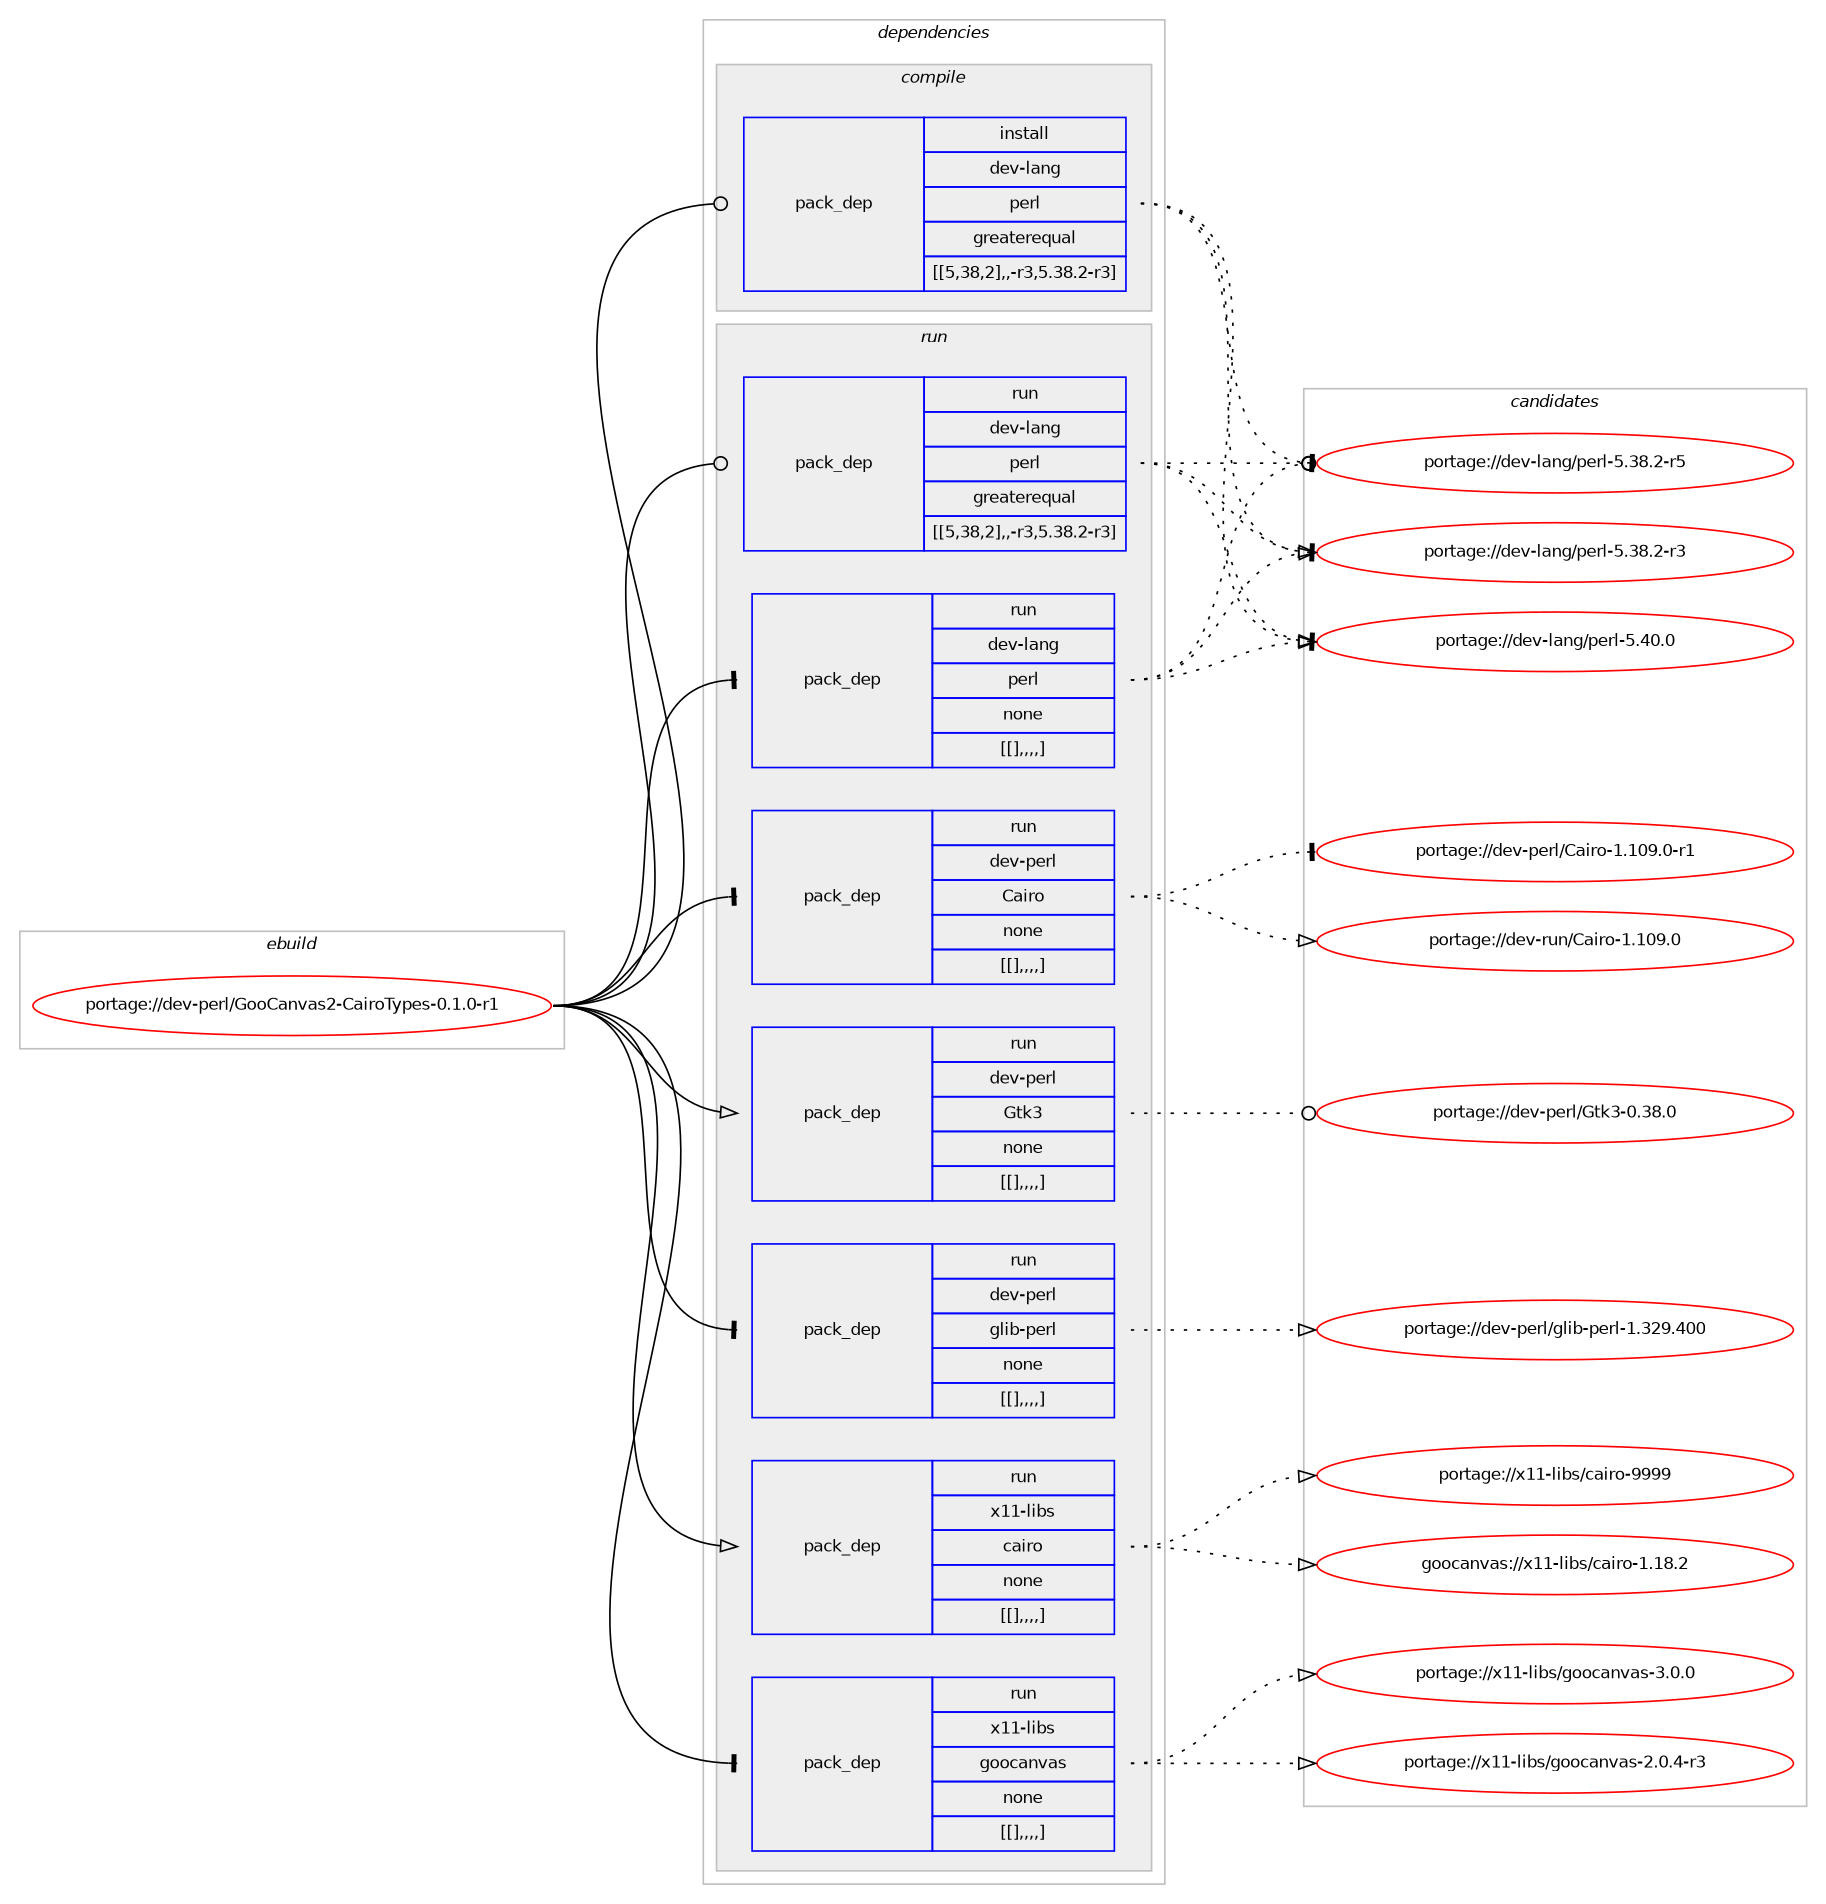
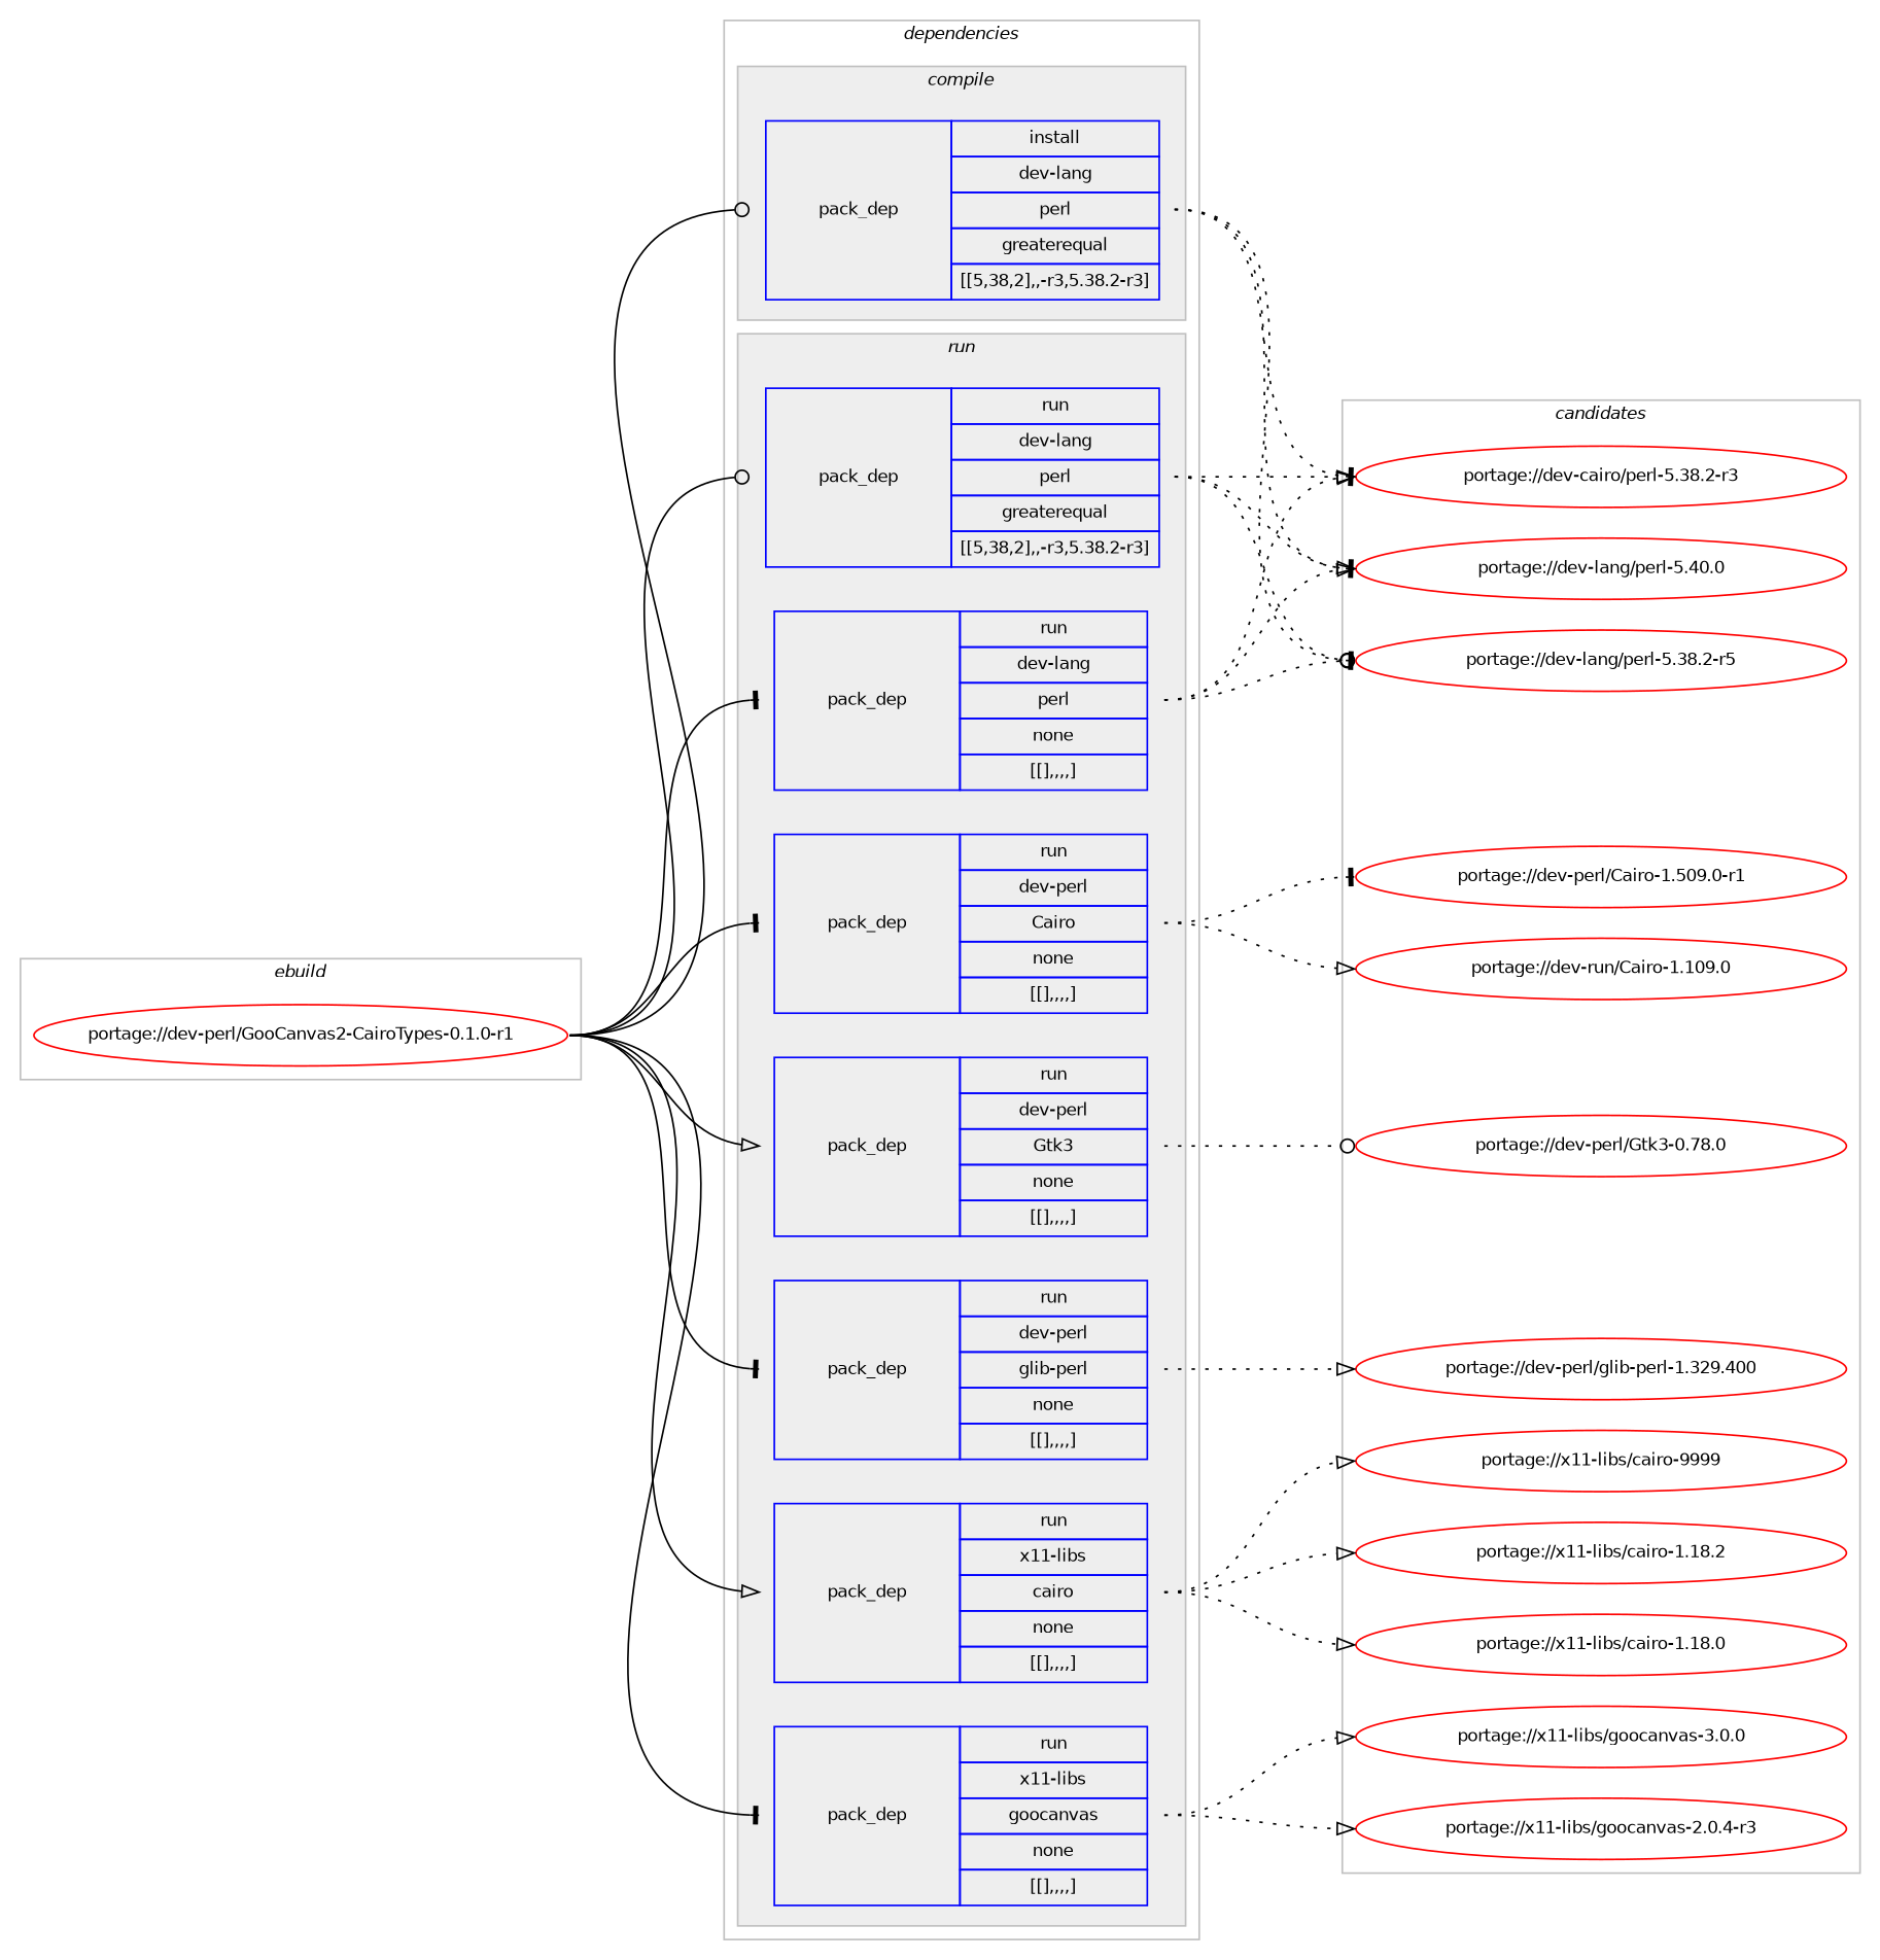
  digraph {
    compound=true
    concentrate=true
    fontname=Helvetica
    fontsize=10
    newrank=true
    rankdir=LR
    ranksep=1.5
    node [color=red fontname=Helvetica fontsize=10]
    edge [arrowhead=onormal headport=w style=dotted tailport=e weight=100]
    n1 [label="portage://dev-perl/GooCanvas2-CairoTypes-0.1.0-r1" width=4]
    n2 [color=blue label=<<TABLE BORDER="0" CELLBORDER="1" CELLSPACING="0" CELLPADDING="4" WIDTH="220"><TR><TD ROWSPAN="6" CELLPADDING="30">pack_dep</TD></TR><TR><TD WIDTH="110">install</TD></TR><TR><TD>dev-lang</TD></TR><TR><TD>perl</TD></TR><TR><TD>greaterequal</TD></TR><TR><TD>[[5,38,2],,-r3,5.38.2-r3]</TD></TR></TABLE>> shape=none]
    n3 [color=blue label=<<TABLE BORDER="0" CELLBORDER="1" CELLSPACING="0" CELLPADDING="4" WIDTH="220"><TR><TD ROWSPAN="6" CELLPADDING="30">pack_dep</TD></TR><TR><TD WIDTH="110">run</TD></TR><TR><TD>dev-lang</TD></TR><TR><TD>perl</TD></TR><TR><TD>greaterequal</TD></TR><TR><TD>[[5,38,2],,-r3,5.38.2-r3]</TD></TR></TABLE>> shape=none]
    n4 [color=blue label=<<TABLE BORDER="0" CELLBORDER="1" CELLSPACING="0" CELLPADDING="4" WIDTH="220"><TR><TD ROWSPAN="6" CELLPADDING="30">pack_dep</TD></TR><TR><TD WIDTH="110">run</TD></TR><TR><TD>dev-lang</TD></TR><TR><TD>perl</TD></TR><TR><TD>none</TD></TR><TR><TD>[[],,,,]</TD></TR></TABLE>> shape=none]
    n5 [color=blue label=<<TABLE BORDER="0" CELLBORDER="1" CELLSPACING="0" CELLPADDING="4" WIDTH="220"><TR><TD ROWSPAN="6" CELLPADDING="30">pack_dep</TD></TR><TR><TD WIDTH="110">run</TD></TR><TR><TD>dev-perl</TD></TR><TR><TD>Cairo</TD></TR><TR><TD>none</TD></TR><TR><TD>[[],,,,]</TD></TR></TABLE>> shape=none]
    n6 [color=blue label=<<TABLE BORDER="0" CELLBORDER="1" CELLSPACING="0" CELLPADDING="4" WIDTH="220"><TR><TD ROWSPAN="6" CELLPADDING="30">pack_dep</TD></TR><TR><TD WIDTH="110">run</TD></TR><TR><TD>dev-perl</TD></TR><TR><TD>Gtk3</TD></TR><TR><TD>none</TD></TR><TR><TD>[[],,,,]</TD></TR></TABLE>> shape=none]
    n7 [color=blue label=<<TABLE BORDER="0" CELLBORDER="1" CELLSPACING="0" CELLPADDING="4" WIDTH="220"><TR><TD ROWSPAN="6" CELLPADDING="30">pack_dep</TD></TR><TR><TD WIDTH="110">run</TD></TR><TR><TD>dev-perl</TD></TR><TR><TD>glib-perl</TD></TR><TR><TD>none</TD></TR><TR><TD>[[],,,,]</TD></TR></TABLE>> shape=none]
    n8 [color=blue label=<<TABLE BORDER="0" CELLBORDER="1" CELLSPACING="0" CELLPADDING="4" WIDTH="220"><TR><TD ROWSPAN="6" CELLPADDING="30">pack_dep</TD></TR><TR><TD WIDTH="110">run</TD></TR><TR><TD>x11-libs</TD></TR><TR><TD>cairo</TD></TR><TR><TD>none</TD></TR><TR><TD>[[],,,,]</TD></TR></TABLE>> shape=none]
    n9 [color=blue label=<<TABLE BORDER="0" CELLBORDER="1" CELLSPACING="0" CELLPADDING="4" WIDTH="220"><TR><TD ROWSPAN="6" CELLPADDING="30">pack_dep</TD></TR><TR><TD WIDTH="110">run</TD></TR><TR><TD>x11-libs</TD></TR><TR><TD>goocanvas</TD></TR><TR><TD>none</TD></TR><TR><TD>[[],,,,]</TD></TR></TABLE>> shape=none]
    n10 [label="portage://dev-lang/perl-5.40.0" width=4]
    n11 [label="portage://dev-lang/perl-5.38.2-r5" width=4]
-   n12 [label="portage://dev-lang/perl-5.38.2-r3" width=4]
-   n13 [label="portage://dev-perl/Cairo-1.109.0-r1" width=4]
+   n12 [label="portage://dev-cairo/perl-5.38.2-r3" width=4]
+   n13 [label="portage://dev-perl/Cairo-1.509.0-r1" width=4]
    n14 [label="portage://dev-run/Cairo-1.109.0" width=4]
-   n15 [label="portage://dev-perl/Gtk3-0.38.0" width=4]
+   n15 [label="portage://dev-perl/Gtk3-0.78.0" width=4]
    n16 [label="portage://dev-perl/glib-perl-1.329.400" width=4]
    n17 [label="portage://x11-libs/cairo-9999" width=4]
-   n18 [label="goocanvas://x11-libs/cairo-1.18.2" width=4]
+   n18 [label="portage://x11-libs/cairo-1.18.2" width=4]
+   n19 [label="portage://x11-libs/cairo-1.18.0" width=4]
    n20 [label="portage://x11-libs/goocanvas-3.0.0" width=4]
    n21 [label="portage://x11-libs/goocanvas-2.0.4-r3" width=4]
    subgraph cluster_1 {
      color=gray
      label=<<i>ebuild</i>>
      n1
    }
    subgraph cluster_2 {
      color=gray
      label=<<i>dependencies</i>>
      subgraph cluster_3 {
        color=gray
        fillcolor="#eeeeee"
        label=<<i>compile</i>>
        style=filled
        subgraph sub_4 {
          color=gray
          fillcolor="#eeeeee"
          label=<<i>compile</i>>
          style=filled
          n2
        }
      }
      subgraph cluster_5 {
        color=gray
        fillcolor="#eeeeee"
        label=<<i>compile and run</i>>
        style=filled
      }
      subgraph cluster_6 {
        color=gray
        fillcolor="#eeeeee"
        label=<<i>run</i>>
        style=filled
        subgraph sub_7 {
          color=gray
          fillcolor="#eeeeee"
          label=<<i>run</i>>
          style=filled
          n3
        }
        subgraph sub_8 {
          color=gray
          fillcolor="#eeeeee"
          label=<<i>run</i>>
          style=filled
          n4
        }
        subgraph sub_9 {
          color=gray
          fillcolor="#eeeeee"
          label=<<i>run</i>>
          style=filled
          n5
        }
        subgraph sub_10 {
          color=gray
          fillcolor="#eeeeee"
          label=<<i>run</i>>
          style=filled
          n6
        }
        subgraph sub_11 {
          color=gray
          fillcolor="#eeeeee"
          label=<<i>run</i>>
          style=filled
          n7
        }
        subgraph sub_12 {
          color=gray
          fillcolor="#eeeeee"
          label=<<i>run</i>>
          style=filled
          n8
        }
        subgraph sub_13 {
          color=gray
          fillcolor="#eeeeee"
          label=<<i>run</i>>
          style=filled
          n9
        }
      }
    }
    subgraph cluster_14 {
      color=gray
      label=<<i>candidates</i>>
      rank=same
      subgraph sub_15 {
        color=black
        label=<<i>candidates</i>>
        nodesep=1
        rank=same
        n10
        n11
        n12
      }
      subgraph sub_16 {
        color=black
        label=<<i>candidates</i>>
        nodesep=1
        rank=same
        n10
        n11
        n12
      }
      subgraph sub_17 {
        color=black
        label=<<i>candidates</i>>
        nodesep=1
        rank=same
        n10
        n11
        n12
      }
      subgraph sub_18 {
        color=black
        label=<<i>candidates</i>>
        nodesep=1
        rank=same
        n13
        n14
      }
      subgraph sub_19 {
        color=black
        label=<<i>candidates</i>>
        nodesep=1
        rank=same
        n15
      }
      subgraph sub_20 {
        color=black
        label=<<i>candidates</i>>
        nodesep=1
        rank=same
        n16
      }
      subgraph sub_21 {
        color=black
        label=<<i>candidates</i>>
        nodesep=1
        rank=same
        n17
        n18
+       n19
      }
      subgraph sub_22 {
        color=black
        label=<<i>candidates</i>>
        nodesep=1
        rank=same
        n20
        n21
      }
    }
    n1 -> n2 [arrowhead=odot style=solid weight=20]
    n1 -> n3 [arrowhead=odot style=solid weight=20]
    n1 -> n4 [arrowhead=tee style=solid weight=20]
    n1 -> n5 [arrowhead=tee style=solid weight=20]
    n1 -> n6 [style=solid weight=20]
    n1 -> n7 [arrowhead=tee style=solid weight=20]
    n1 -> n8 [style=solid weight=20]
    n1 -> n9 [arrowhead=tee style=solid weight=20]
    n2 -> n10
    n2 -> n11 [arrowhead=tee]
    n2 -> n12 [arrowhead=tee]
    n3 -> n10 [arrowhead=tee]
    n3 -> n11 [arrowhead=odot]
    n3 -> n12
    n4 -> n10
    n4 -> n11 [arrowhead=odot]
    n4 -> n12
    n5 -> n13 [arrowhead=tee]
    n5 -> n14
    n6 -> n15 [arrowhead=odot]
    n7 -> n16
    n8 -> n17
    n8 -> n18
+   n8 -> n19
    n9 -> n20
    n9 -> n21
  }
